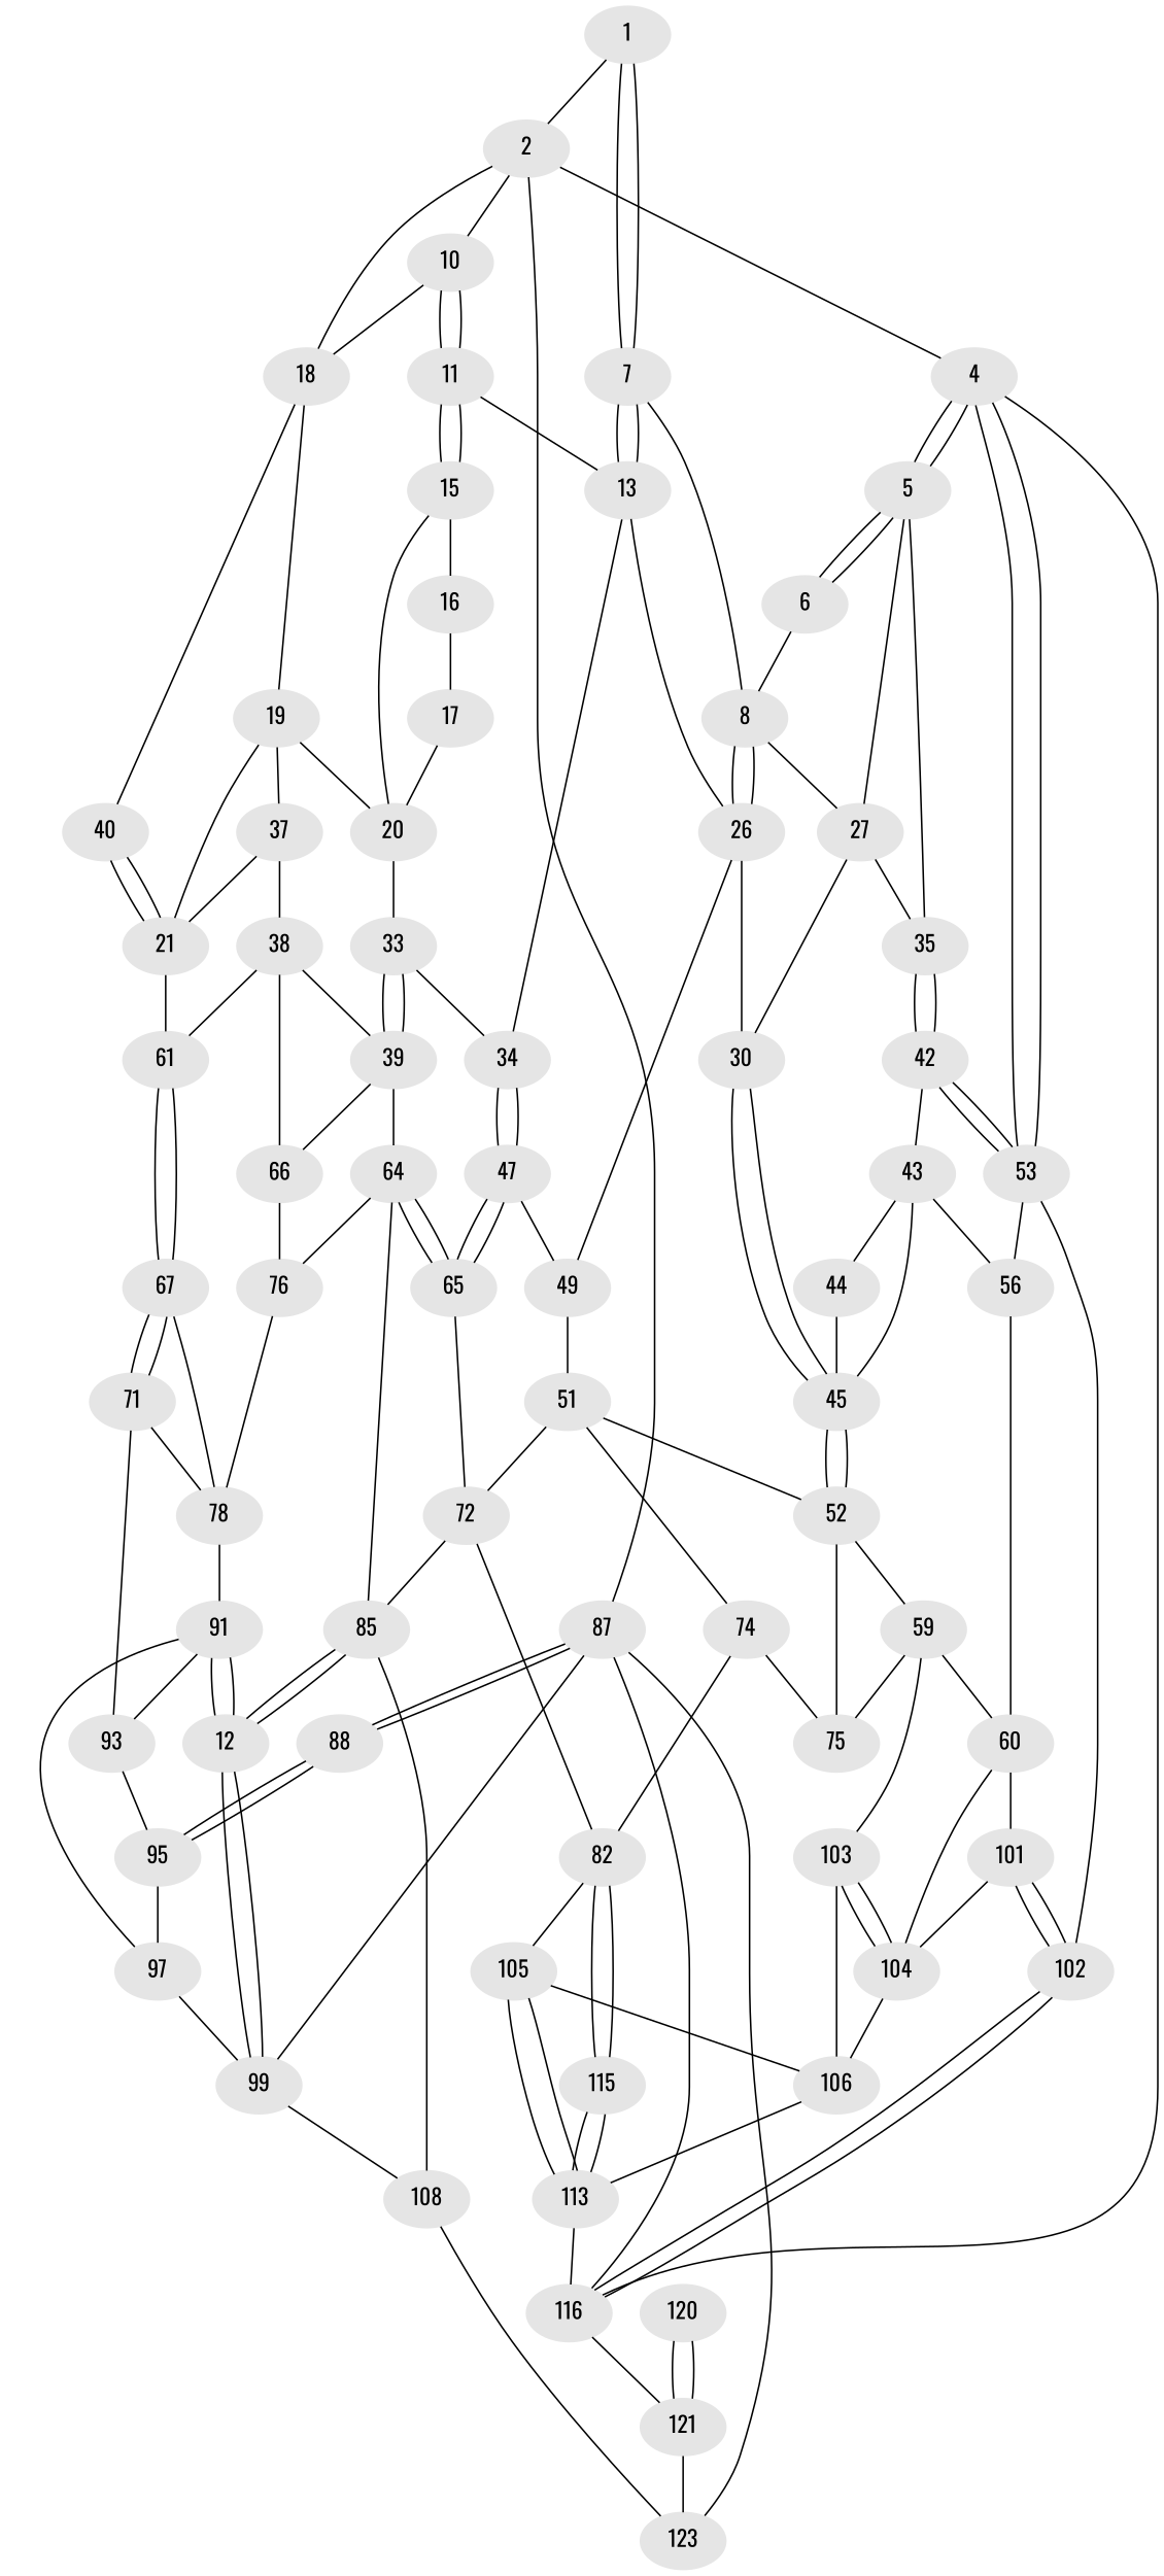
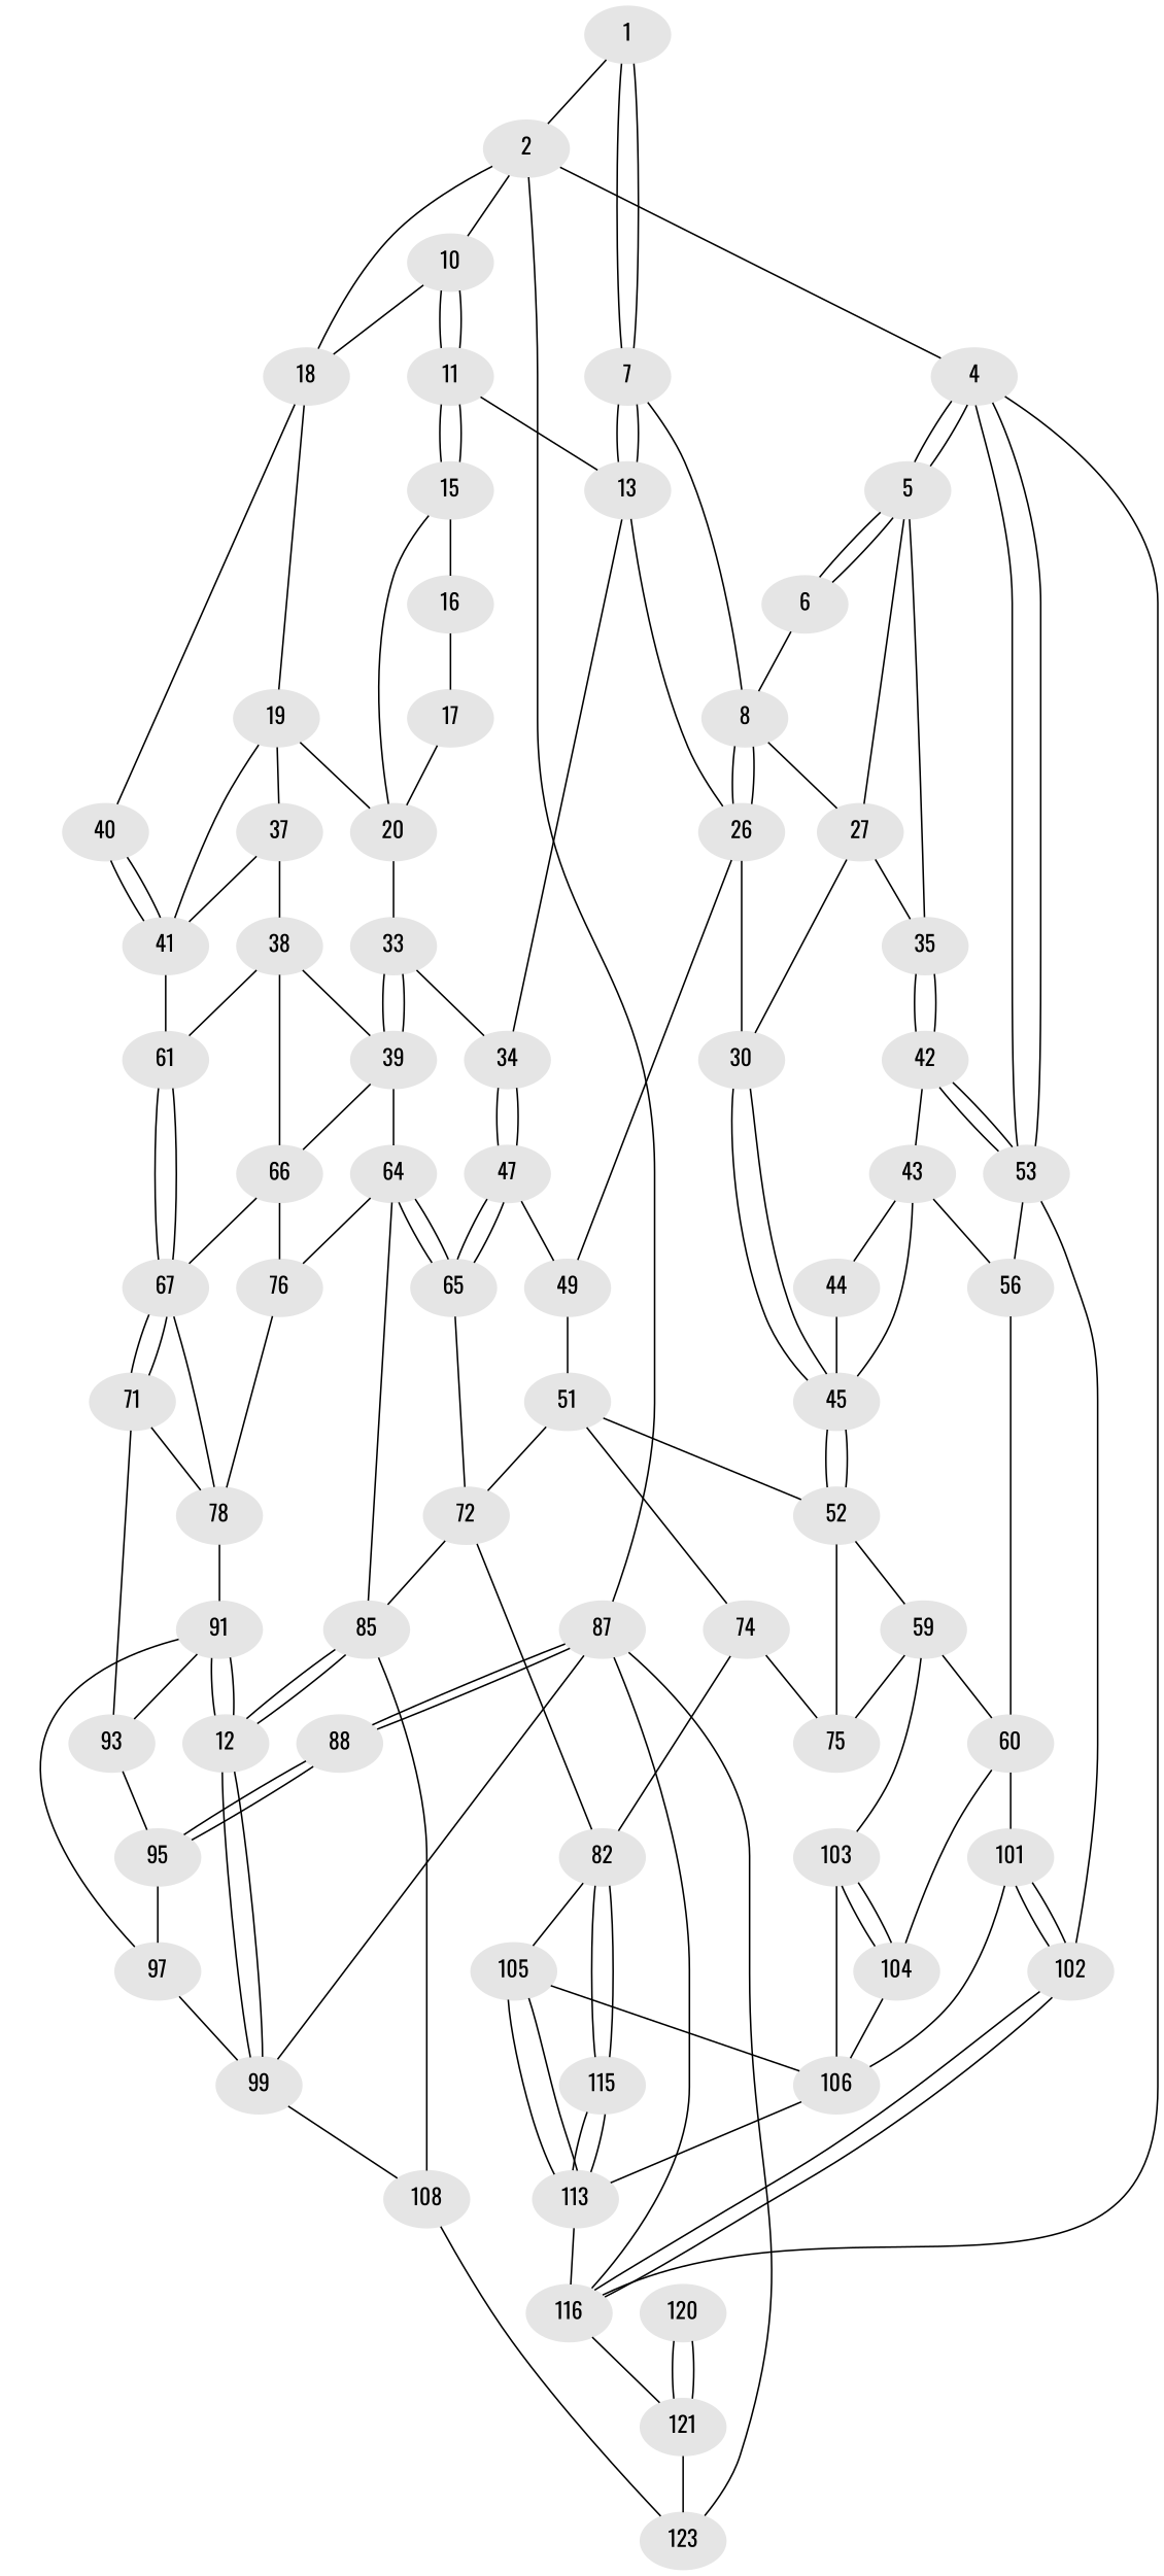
  graph {
    fontname=Oswald
    node [color=gray90 fontname=Oswald style=filled]
    edge [fontname=Oswald]
    2 [super="+3"]
    1
    7
    4
    10 [super="+14"]
    18 [super="+22"]
    87 [super="+118"]
    8 [super="+9"]
    13 [super="+25"]
    5 [super="+28"]
    53 [super="+57"]
    116 [super="+119"]
    11 [super="+12"]
    19 [super="+36"]
    40 [super="+70"]
    88
    99 [super="+107"]
    123
    6
    27 [super="+32"]
    35
    56
    102
    121 [super="+124"]
    30 [super="+31"]
    42
    26 [super="+29"]
    34
    49 [super="+50"]
    15 [super="+23"]
    16
    20 [super="+24"]
    47 [super="+48"]
    17 [super="+21"]
    33
    37
-   41 [super="+55" label=21]
+   41 [super="+55"]
    38 [super="+62"]
    61
    39 [super="+63"]
    45 [super="+46"]
    51 [super="+73"]
    52 [super="+58"]
    66 [super="+69"]
    64 [super="+77"]
    65
    43 [super="+54"]
    67 [super="+68"]
    76
    85 [super="+86"]
    71 [super="+80"]
    78 [super="+79"]
    93
    95 [super="+96"]
    44
    60 [super="+100"]
    59 [super="+90"]
    75 [super="+89"]
    72 [super="+81"]
    74 [super="+84"]
    82 [super="+83"]
    103
    101
    104 [super="+115"]
    106 [super="+114"]
    n66 [label=12]
    108 [super="+109"]
    91 [super="+94"]
    105
    n70 [label=115]
    97 [super="+98"]
    113 [super="+117"]
    120 [super="+122"]
    2 -- 4
    2 -- 10
    2 -- 18
    2 -- 87
    1 -- 2
    1 -- 7
    1 -- 7
    7 -- 8
    7 -- 13
    7 -- 13
    4 -- 5
    4 -- 5
    4 -- 53
    4 -- 53
    4 -- 116
    10 -- 18
    10 -- 11
    10 -- 11
    18 -- 19
    18 -- 40
    87 -- 116
    87 -- 88
    87 -- 88
    87 -- 99
    87 -- 123
    8 -- 27
    8 -- 26
    8 -- 26
    13 -- 26
    13 -- 34
    5 -- 6
    5 -- 6
    5 -- 27
    5 -- 35
    53 -- 56
    53 -- 102
    116 -- 121
    11 -- 13
    11 -- 15 [weight=2]
    11 -- 15
    19 -- 20
    19 -- 37
    19 -- 41
    40 -- 41
    40 -- 41
    88 -- 95
    88 -- 95
    99 -- 108
    6 -- 8
    27 -- 35
    27 -- 30
    35 -- 42
    35 -- 42
    56 -- 60
    102 -- 116
    102 -- 116
    121 -- 123
    30 -- 45
    30 -- 45
    42 -- 53
    42 -- 53
    42 -- 43
    26 -- 30
    26 -- 49
    34 -- 47
    34 -- 47
    49 -- 51
    15 -- 16
    15 -- 20
    16 -- 17 [weight=2]
    20 -- 33
    47 -- 49 [weight=2]
    47 -- 65
    47 -- 65
    17 -- 20
    33 -- 34
    33 -- 39
    33 -- 39
    37 -- 41
    37 -- 38
    41 -- 61
    38 -- 61
    38 -- 39
    38 -- 66
    61 -- 67
    61 -- 67
    39 -- 66
    39 -- 64
    45 -- 52
    45 -- 52
    51 -- 52
    51 -- 72
    51 -- 74
    52 -- 59
    52 -- 75
+   66 -- 67
    66 -- 76
    64 -- 65
    64 -- 65
    64 -- 76
    64 -- 85
    65 -- 72
    43 -- 56
    43 -- 45
    43 -- 44
    67 -- 71
    67 -- 71
    67 -- 78
    76 -- 78
    85 -- n66
    85 -- n66
    85 -- 108
    71 -- 78
    71 -- 93
    78 -- 91
    93 -- 95
    95 -- 97 [weight=2]
    44 -- 45
    60 -- 101
    60 -- 104
    59 -- 60
    59 -- 75
    59 -- 103
    72 -- 85
    72 -- 82
    74 -- 75 [weight=2]
    74 -- 82
    82 -- 105
    82 -- n70
    82 -- n70
    103 -- 104
    103 -- 104
    103 -- 106
    101 -- 102
    101 -- 102
-   101 -- 104
+   101 -- 106
    104 -- 106
    106 -- 113
    n66 -- 99
    n66 -- 99
    108 -- 123
    91 -- 93
    91 -- n66
    91 -- n66
    91 -- 97
    105 -- 106
    105 -- 113
    105 -- 113
    n70 -- 113
    n70 -- 113
    97 -- 99
    113 -- 116
    120 -- 121 [weight=2]
    120 -- 121
  }
